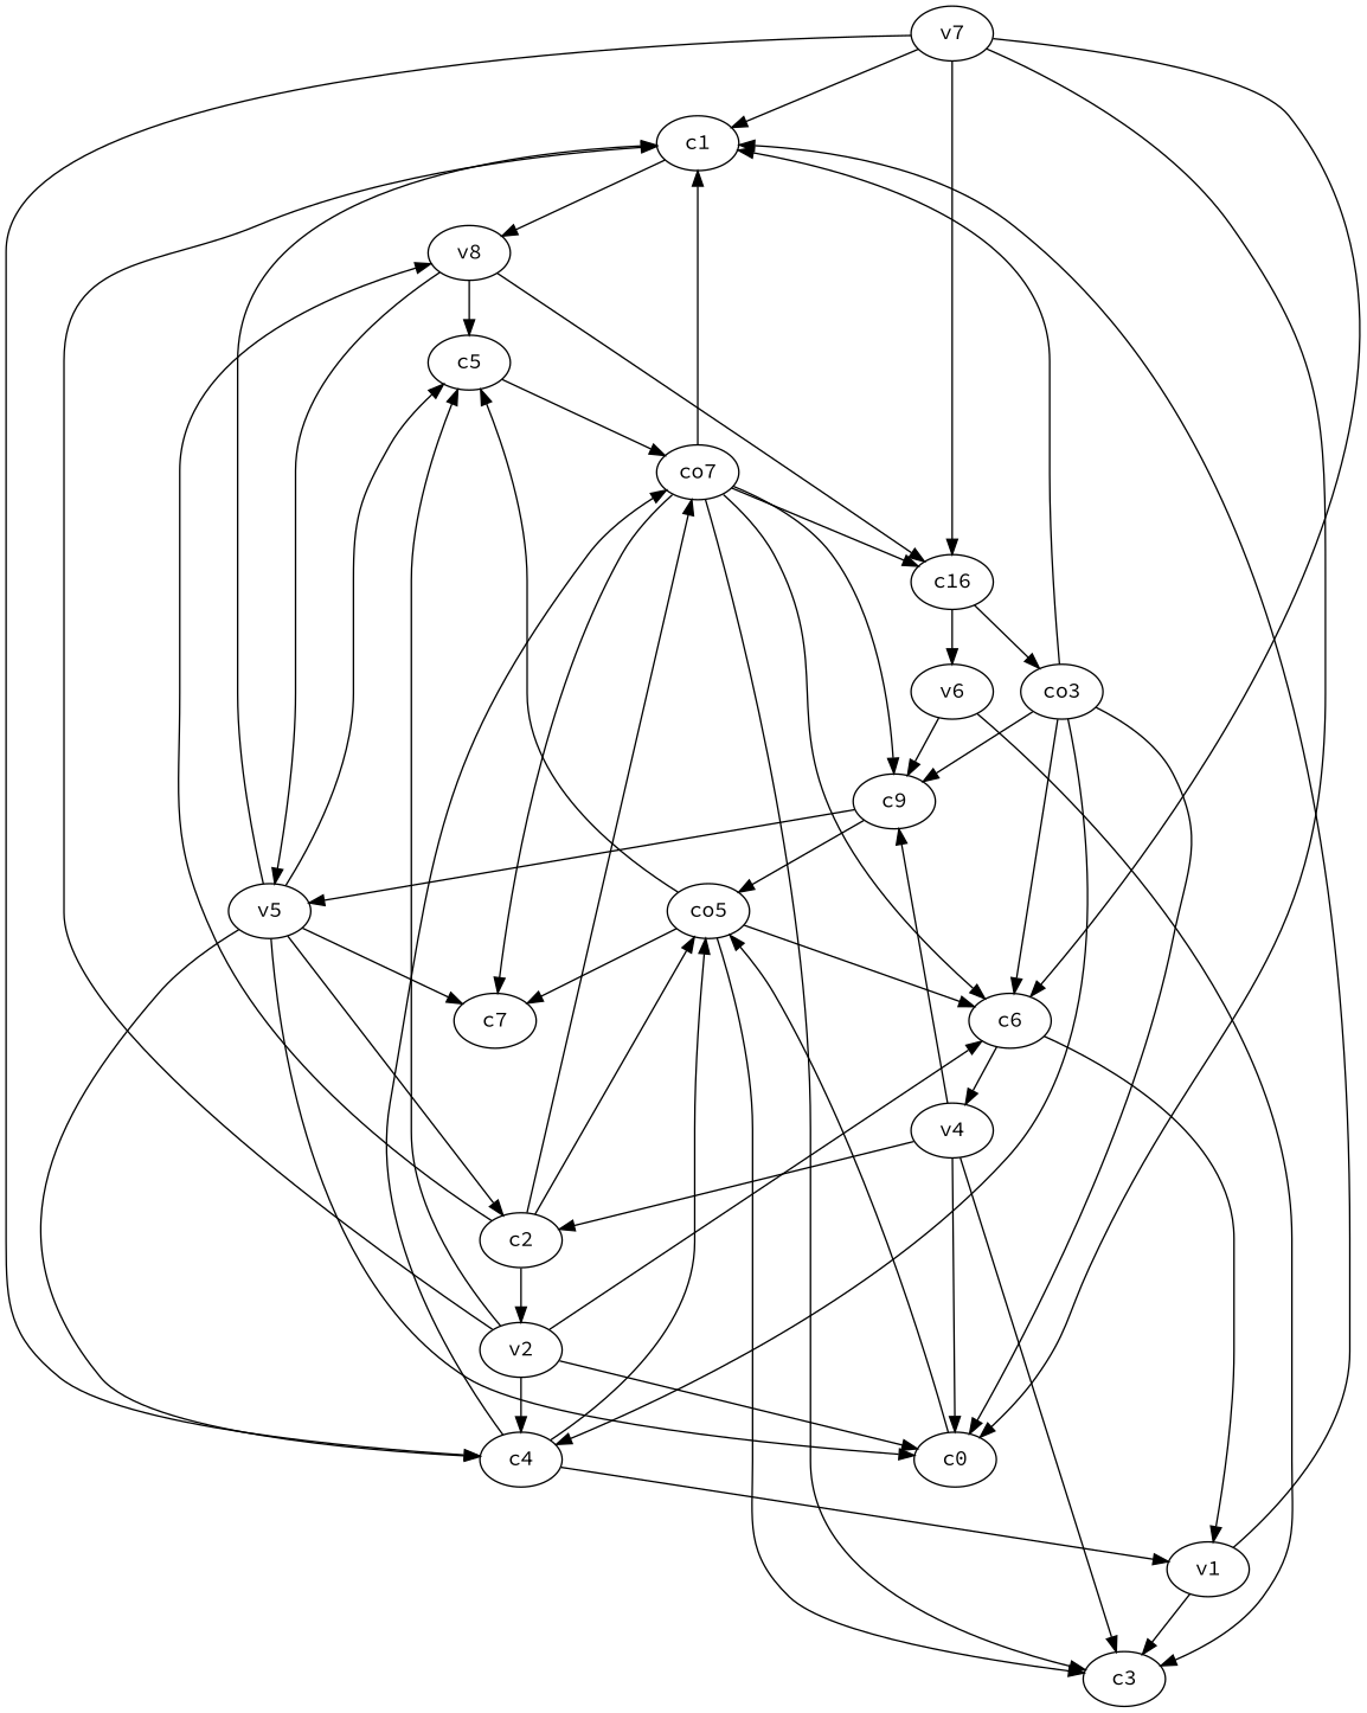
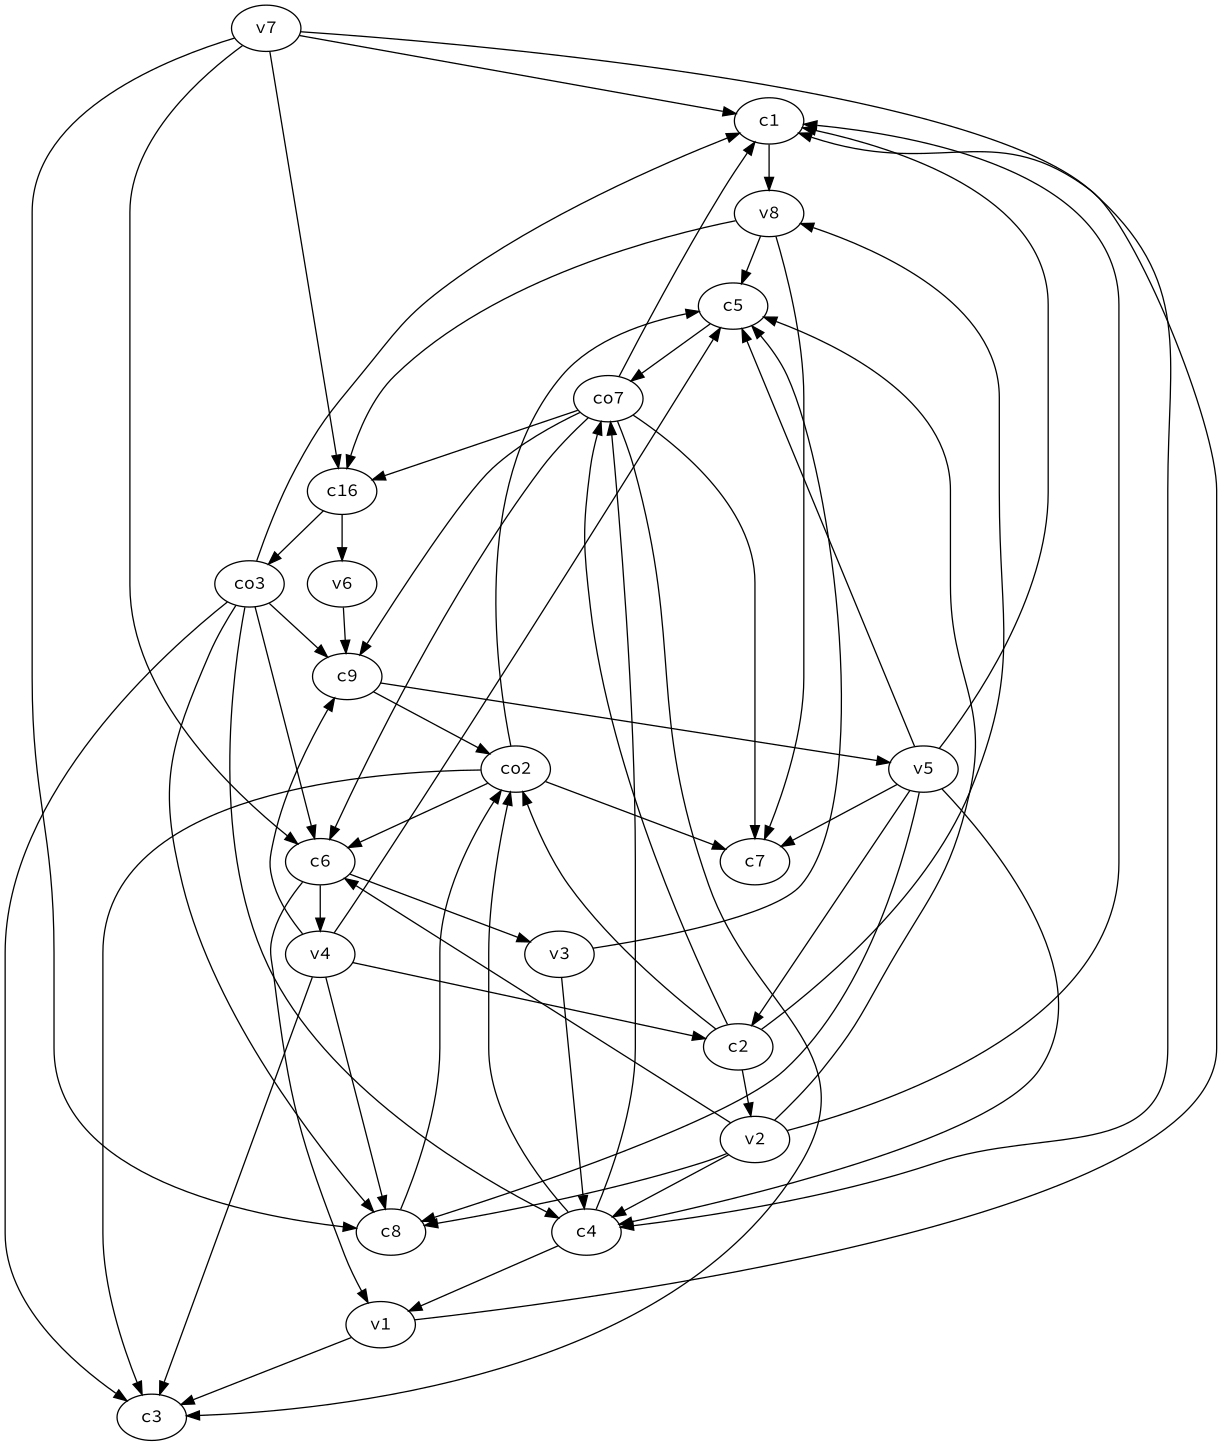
  strict digraph {
    fontname="Source Code Pro"
    node [fontname="Source Code Pro"]
    edge [fontname="Source Code Pro" weight=1]
    c1
    v8
    c5
    n4 [label=c16]
    c7
    c2
    v2
    n8 [label=co7]
-   co2 [label=co5]
+   co2
    c4
    c6
-   c8 [label=c0]
+   c8
    c9
    c3
    v1
+   v3
    v4
    v5
    v6
    co3
    v7
    c1 -> v8
    v8 -> c5
    v8 -> n4
-   v8 -> v5
+   v8 -> c7
    c5 -> n8
    n4 -> v6
    n4 -> co3
    c2 -> v8
    c2 -> v2
    c2 -> n8
    c2 -> co2
    v2 -> c1
    v2 -> c5
    v2 -> c4
    v2 -> c6
    v2 -> c8
    n8 -> c1
    n8 -> n4
    n8 -> c7
    n8 -> c6
    n8 -> c9
    n8 -> c3
    co2 -> c5
    co2 -> c7
    co2 -> c6
    co2 -> c3
    c4 -> n8
    c4 -> co2
    c4 -> v1
    c6 -> v1
+   c6 -> v3
    c6 -> v4
    c8 -> co2
    c9 -> co2
    c9 -> v5
    v1 -> c1
    v1 -> c3
+   v3 -> c5
+   v3 -> c4
+   v4 -> c5
    v4 -> c2
    v4 -> c8
    v4 -> c9
    v4 -> c3
    v5 -> c1
    v5 -> c5
    v5 -> c7
    v5 -> c2
    v5 -> c4
    v5 -> c8
    v6 -> c9
    co3 -> c1
    co3 -> c4
    co3 -> c6
    co3 -> c8
    co3 -> c9
-   v6 -> c3
+   co3 -> c3
    v7 -> c1
    v7 -> n4
    v7 -> c4
    v7 -> c6
    v7 -> c8
  }
